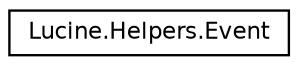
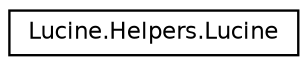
  digraph {
    rankdir=LR
-   n1 [color=black fillcolor=white fontname=Helvetica fontsize=10 height=0.2 label="Lucine.Helpers.Event" shape=record style=filled width=0.4]
+   n1 [color=black fillcolor=white fontname=Helvetica fontsize=10 height=0.2 label="Lucine.Helpers.Lucine" shape=record style=filled width=0.4]
  }
